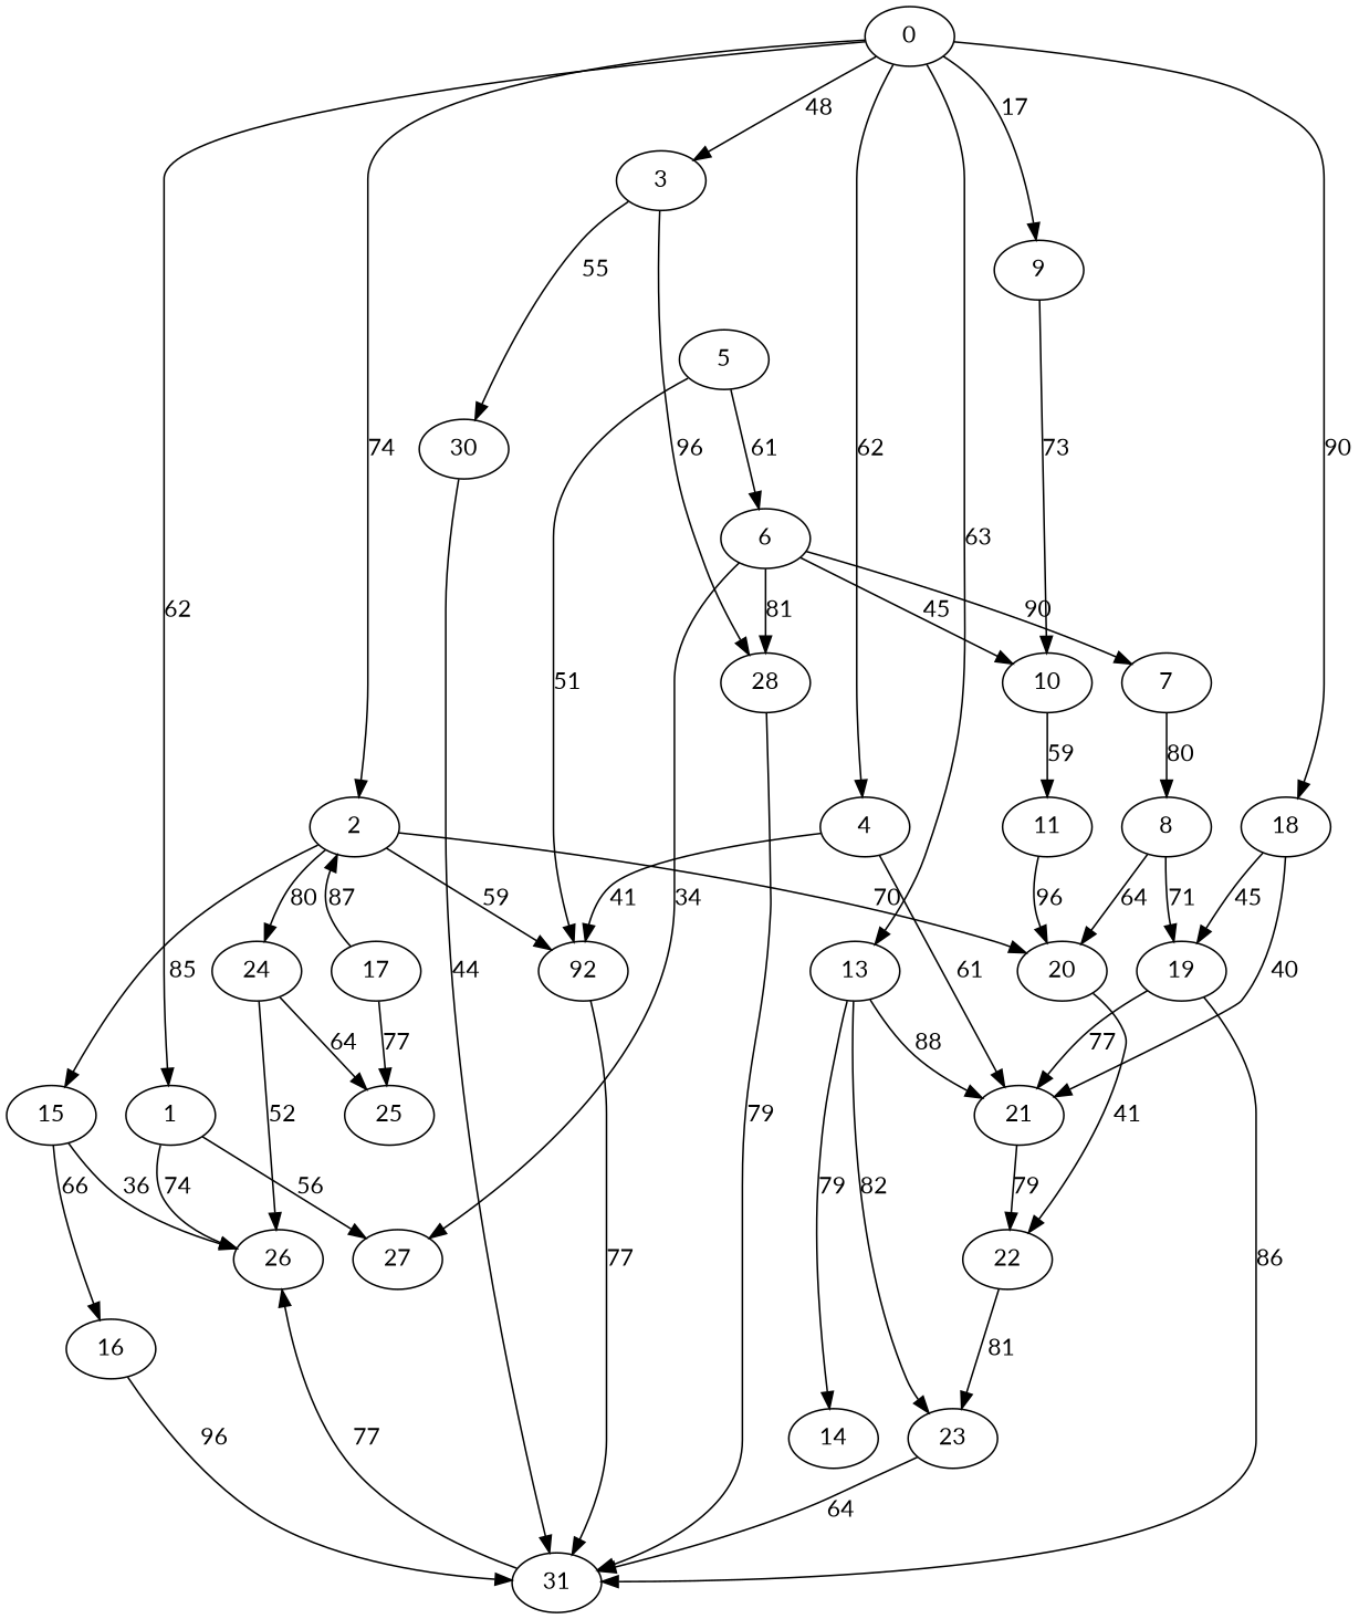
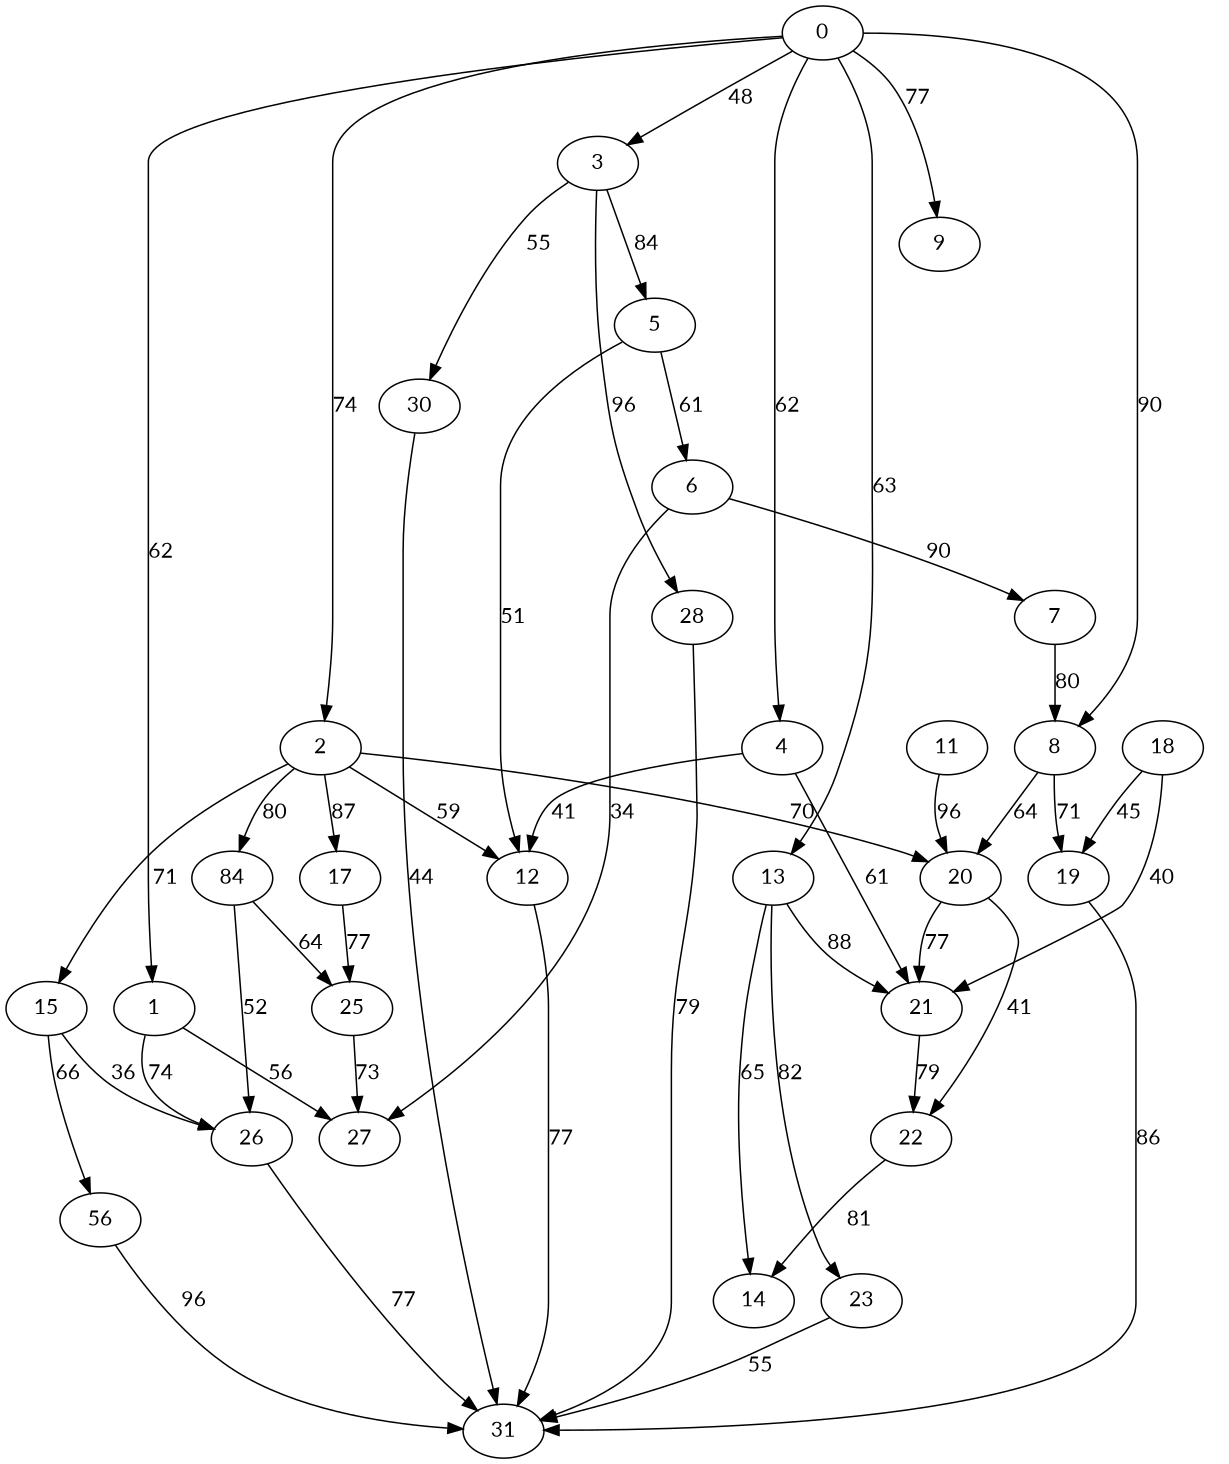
  digraph {
    fontname=Lato
    node [fontname=Lato]
    edge [fontname=Lato]
    0
    1
    2
    3
    4
    9
    13
    18
    26
    27
-   12 [label=92]
+   12
    15
    17
    20
-   24
+   24 [label=84]
    5
    28
    30
    21
-   10
    14
    23
    19
    31
-   16
+   16 [label=56]
    25
    22
    6
    11
    7
    8
    0 -> 1 [label=62]
    0 -> 2 [label=74]
    0 -> 3 [label=48]
    0 -> 4 [label=62]
-   0 -> 9 [label=17]
+   0 -> 9 [label=77]
    0 -> 13 [label=63]
-   0 -> 18 [label=90]
+   0 -> 8 [label=90]
    1 -> 26 [label=74]
    1 -> 27 [label=56]
    2 -> 12 [label=59]
-   2 -> 15 [label=85]
-   17 -> 2 [label=87]
+   2 -> 15 [label=71]
+   2 -> 17 [label=87]
    2 -> 20 [label=70]
    2 -> 24 [label=80]
+   3 -> 5 [label=84]
    3 -> 28 [label=96]
    3 -> 30 [label=55]
    4 -> 12 [label=41]
    4 -> 21 [label=61]
-   9 -> 10 [label=73]
    13 -> 21 [label=88]
-   13 -> 14 [label=79]
+   13 -> 14 [label=65]
    13 -> 23 [label=82]
    18 -> 21 [label=40]
    18 -> 19 [label=45]
-   31 -> 26 [label=77]
+   26 -> 31 [label=77]
    12 -> 31 [label=77]
    15 -> 26 [label=36]
    15 -> 16 [label=66]
    17 -> 25 [label=77]
-   19 -> 21 [label=77]
+   20 -> 21 [label=77]
    20 -> 22 [label=41]
    24 -> 26 [label=52]
    24 -> 25 [label=64]
    5 -> 12 [label=51]
    5 -> 6 [label=61]
    28 -> 31 [label=79]
    30 -> 31 [label=44]
    21 -> 22 [label=79]
-   10 -> 11 [label=59]
-   23 -> 31 [label=64]
+   23 -> 31 [label=55]
    19 -> 31 [label=86]
    16 -> 31 [label=96]
-   22 -> 23 [label=81]
+   25 -> 27 [label=73]
+   22 -> 14 [label=81]
    6 -> 27 [label=34]
-   6 -> 28 [label=81]
-   6 -> 10 [label=45]
    6 -> 7 [label=90]
    11 -> 20 [label=96]
    7 -> 8 [label=80]
    8 -> 20 [label=64]
    8 -> 19 [label=71]
  }
